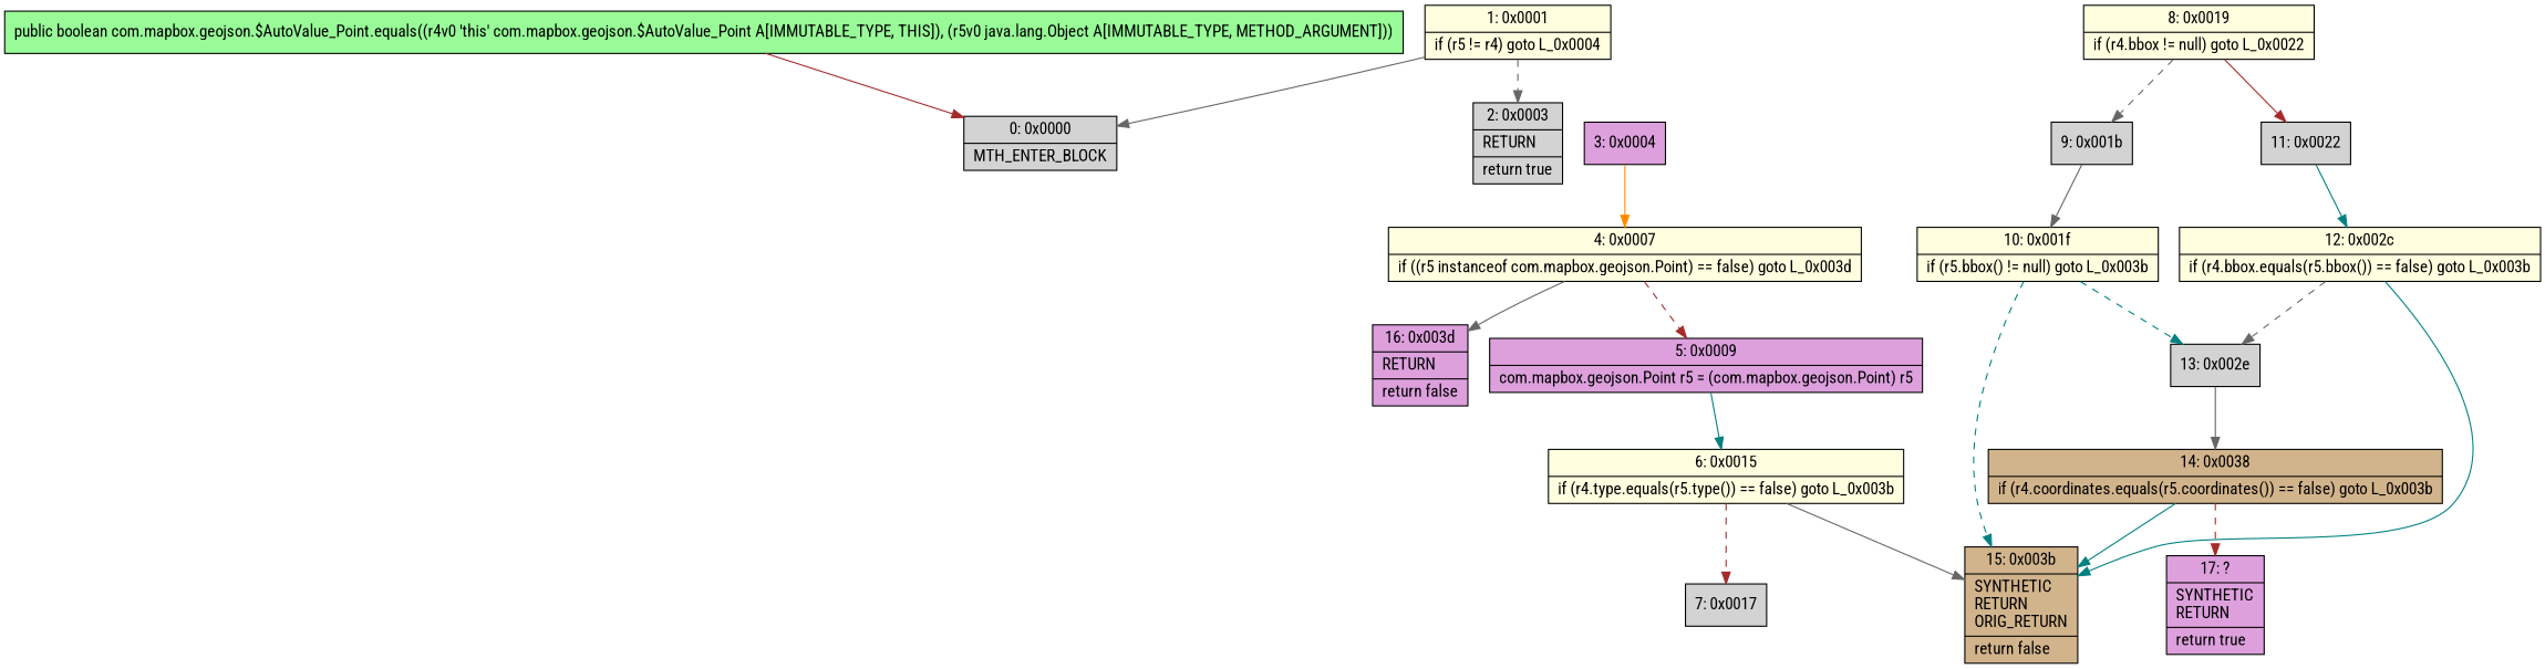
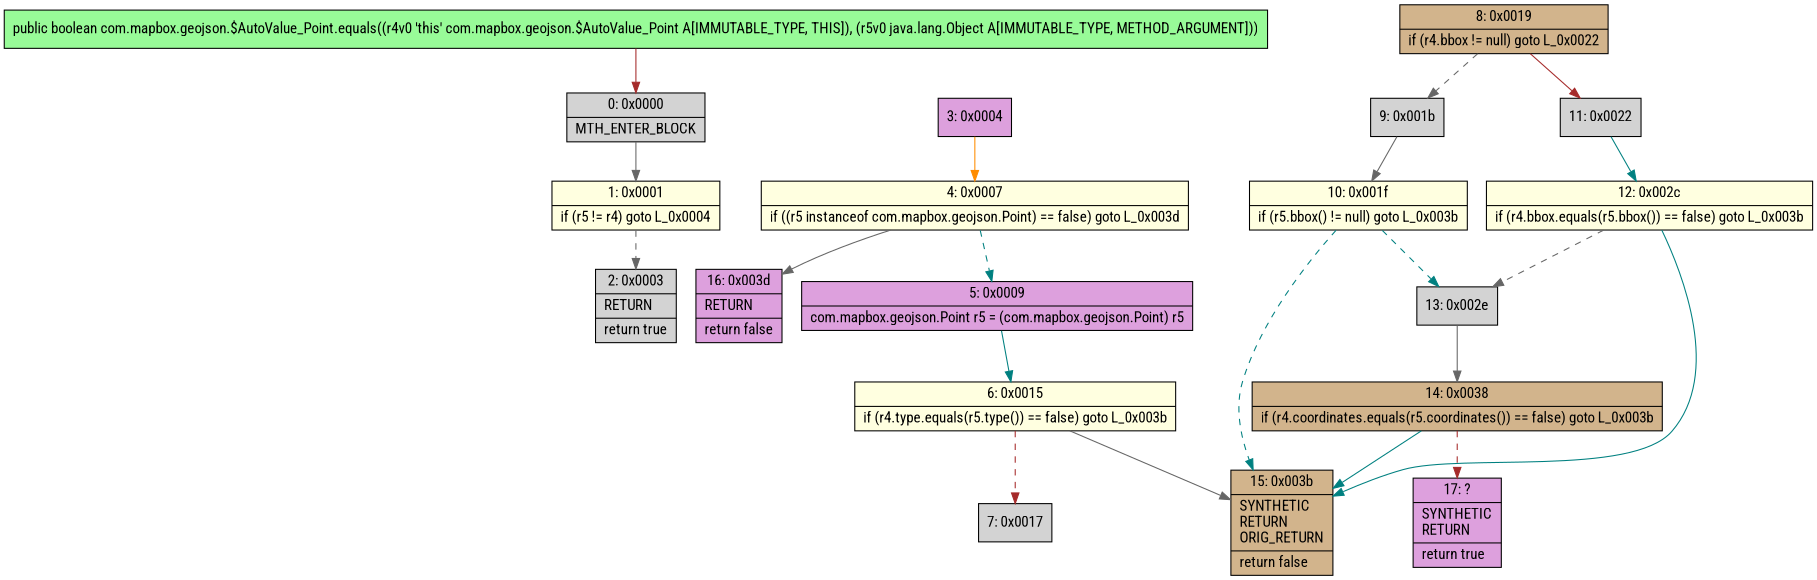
  digraph {
    fontname="Roboto Condensed"
    node [fillcolor=lightgrey fontname="Roboto Condensed" shape=record style=filled]
    edge [color=gray40 fontname="Roboto Condensed"]
    n1 [label="{0\:\ 0x0000|MTH_ENTER_BLOCK\l}"]
    n2 [fillcolor=lightyellow label="{1\:\ 0x0001|if (r5 != r4) goto L_0x0004\l}"]
    n3 [label="{2\:\ 0x0003|RETURN\l|return true\l}"]
    n4 [fillcolor=plum label="{3\:\ 0x0004}"]
    n5 [fillcolor=lightyellow label="{4\:\ 0x0007|if ((r5 instanceof com.mapbox.geojson.Point) == false) goto L_0x003d\l}"]
    n6 [fillcolor=plum label="{5\:\ 0x0009|com.mapbox.geojson.Point r5 = (com.mapbox.geojson.Point) r5\l}"]
    n7 [fillcolor=plum label="{16\:\ 0x003d|RETURN\l|return false\l}"]
    n8 [fillcolor=lightyellow label="{6\:\ 0x0015|if (r4.type.equals(r5.type()) == false) goto L_0x003b\l}"]
    n9 [label="{7\:\ 0x0017}"]
    n10 [fillcolor=tan label="{15\:\ 0x003b|SYNTHETIC\lRETURN\lORIG_RETURN\l|return false\l}"]
-   n11 [fillcolor=lightyellow label="{8\:\ 0x0019|if (r4.bbox != null) goto L_0x0022\l}"]
+   n11 [fillcolor=tan label="{8\:\ 0x0019|if (r4.bbox != null) goto L_0x0022\l}"]
    n12 [label="{9\:\ 0x001b}"]
    n13 [label="{11\:\ 0x0022}"]
    n14 [fillcolor=lightyellow label="{10\:\ 0x001f|if (r5.bbox() != null) goto L_0x003b\l}"]
    n15 [fillcolor=lightyellow label="{12\:\ 0x002c|if (r4.bbox.equals(r5.bbox()) == false) goto L_0x003b\l}"]
    n16 [label="{13\:\ 0x002e}"]
    n17 [fillcolor=tan label="{14\:\ 0x0038|if (r4.coordinates.equals(r5.coordinates()) == false) goto L_0x003b\l}"]
    n18 [fillcolor=plum label="{17\:\ ?|SYNTHETIC\lRETURN\l|return true\l}"]
    n19 [fillcolor=palegreen label="{public boolean com.mapbox.geojson.$AutoValue_Point.equals((r4v0 'this' com.mapbox.geojson.$AutoValue_Point A[IMMUTABLE_TYPE, THIS]), (r5v0 java.lang.Object A[IMMUTABLE_TYPE, METHOD_ARGUMENT])) }"]
-   n2 -> n1
+   n1 -> n2
    n2 -> n3 [style=dashed]
    n4 -> n5 [color=darkorange]
-   n5 -> n6 [color=brown style=dashed]
+   n5 -> n6 [color=teal style=dashed]
    n5 -> n7
    n6 -> n8 [color=teal]
    n8 -> n9 [color=brown style=dashed]
    n8 -> n10
    n11 -> n12 [style=dashed]
    n11 -> n13 [color=brown]
    n12 -> n14
    n13 -> n15 [color=teal]
    n14 -> n10 [color=teal style=dashed]
    n14 -> n16 [color=teal style=dashed]
    n15 -> n10 [color=teal]
    n15 -> n16 [style=dashed]
    n16 -> n17
    n17 -> n10 [color=teal]
    n17 -> n18 [color=brown style=dashed]
    n19 -> n1 [color=brown]
  }
